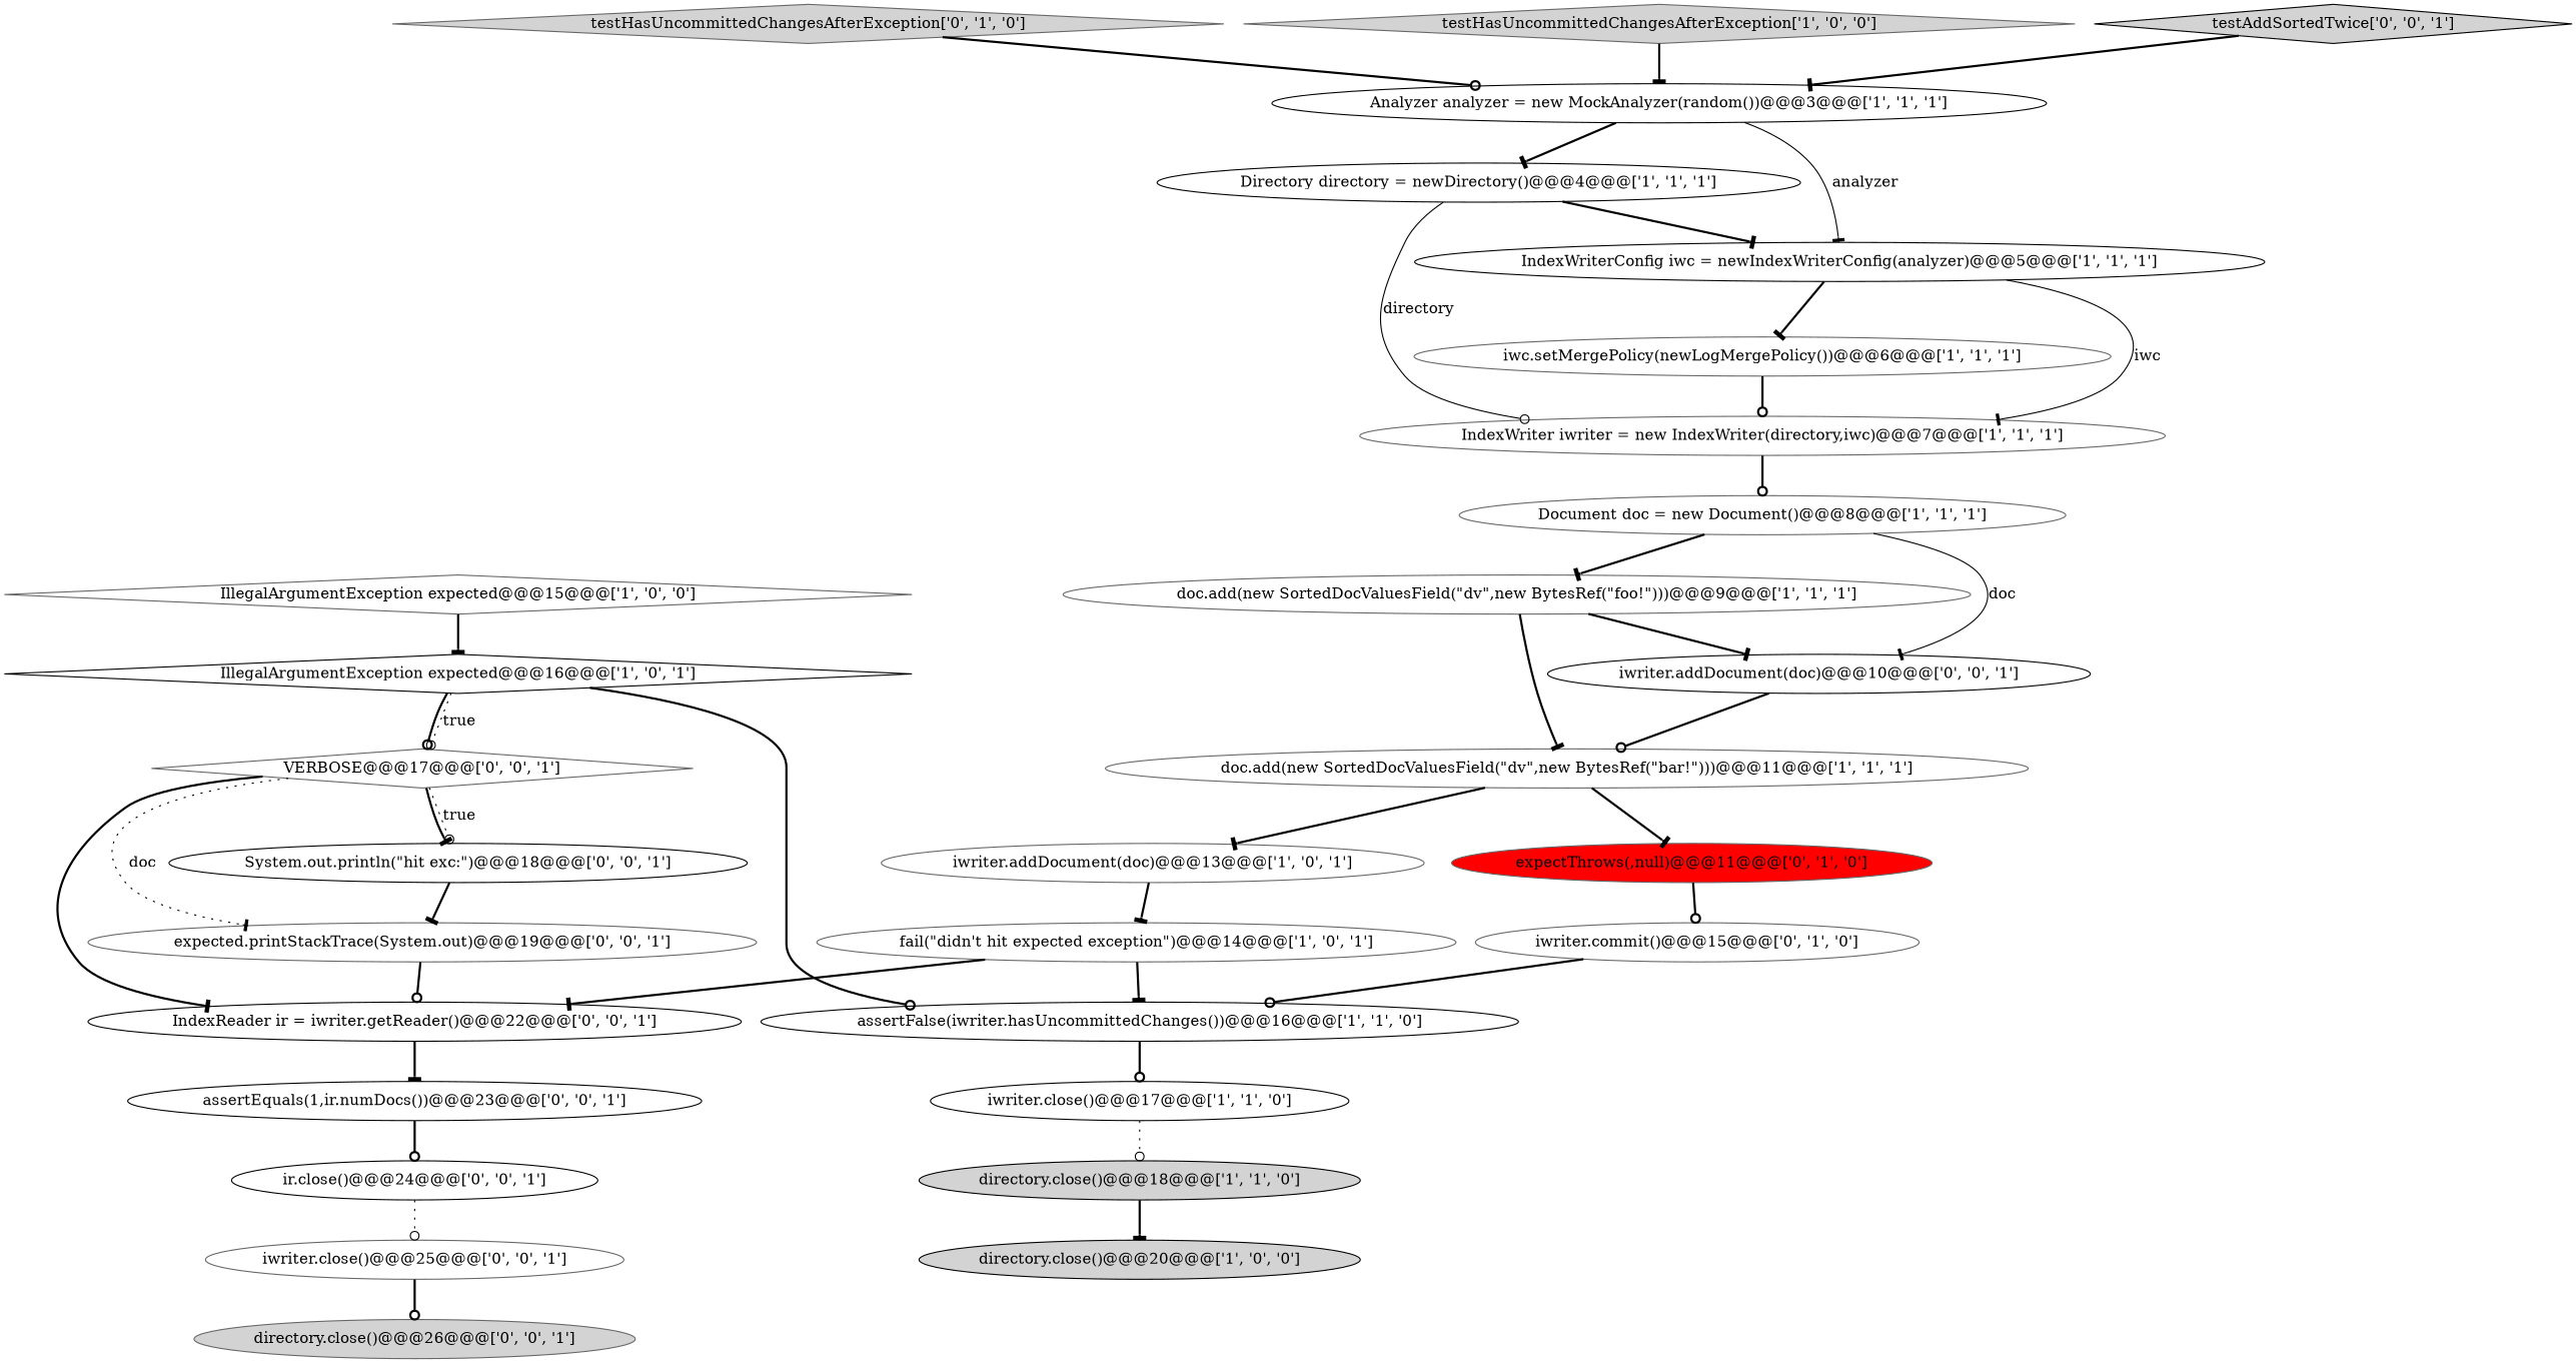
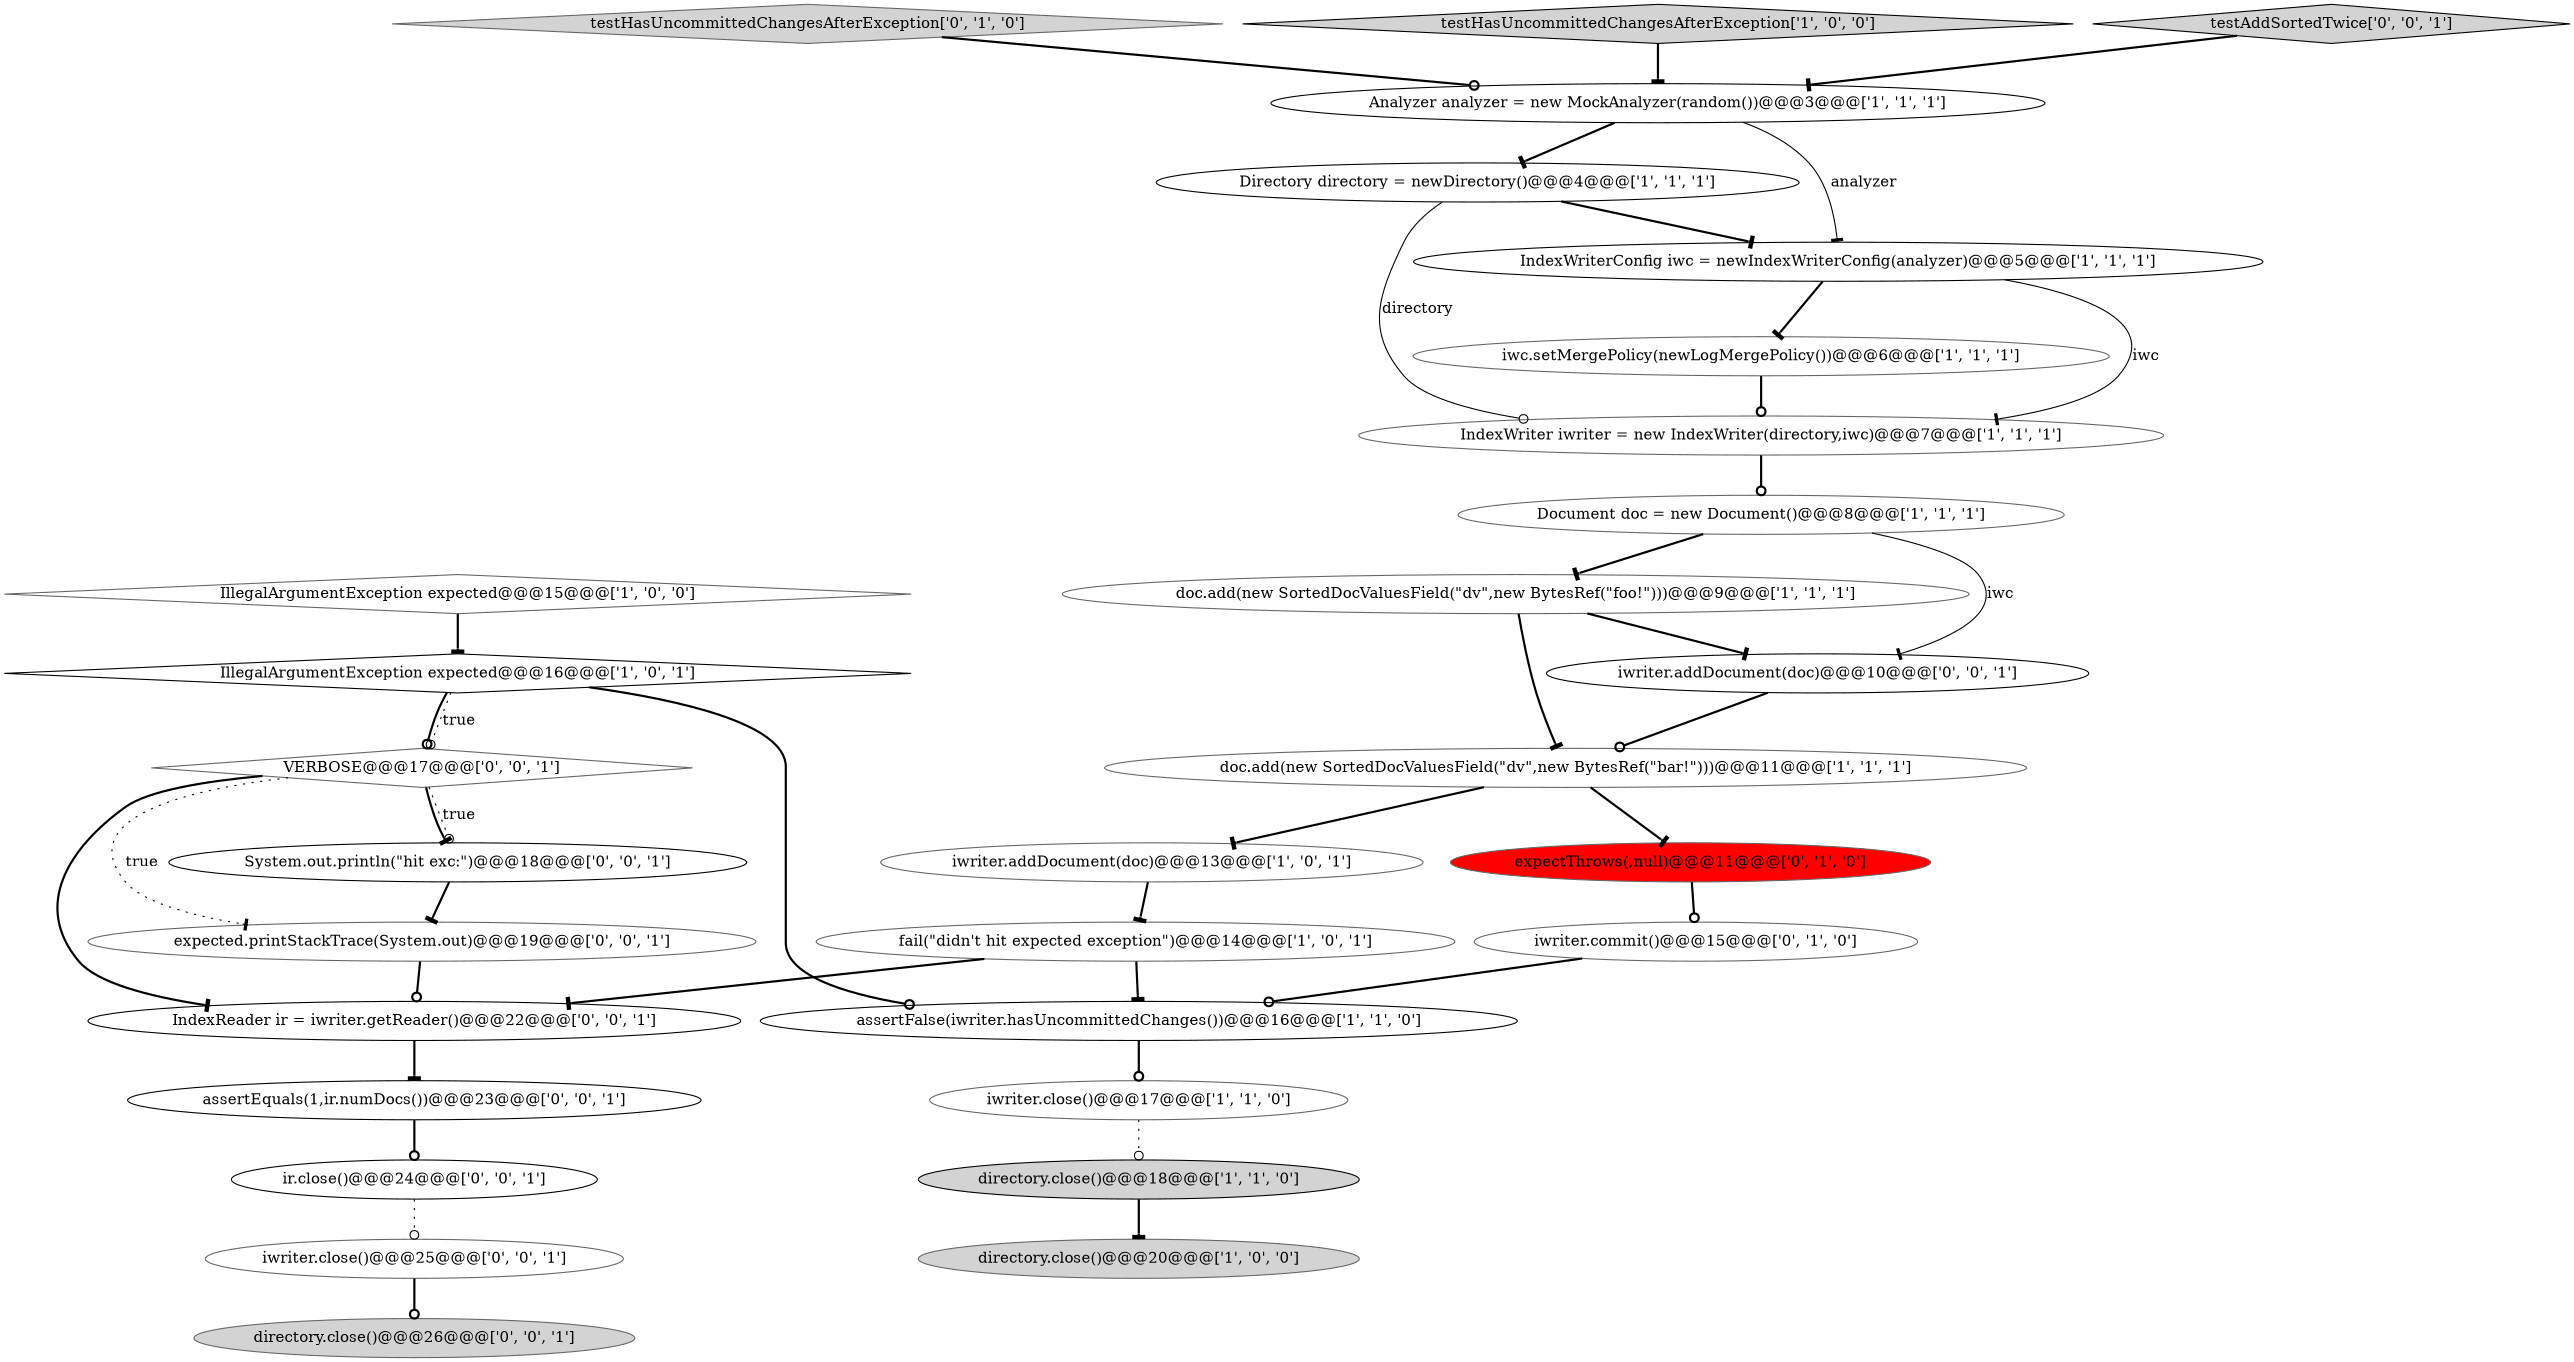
  digraph {
    node [color=gray40 fillcolor=white shape=ellipse style=filled]
    edge [arrowhead=tee style=bold]
    n1 [fillcolor=lightgray label="testHasUncommittedChangesAfterException['0', '1', '0']" shape=diamond]
    n2 [color=black label="Analyzer analyzer = new MockAnalyzer(random())@@@3@@@['1', '1', '1']"]
    n3 [color=black label="Directory directory = newDirectory()@@@4@@@['1', '1', '1']"]
    n4 [color=black label="IndexWriterConfig iwc = newIndexWriterConfig(analyzer)@@@5@@@['1', '1', '1']"]
    n5 [label="IndexWriter iwriter = new IndexWriter(directory,iwc)@@@7@@@['1', '1', '1']"]
    n6 [label="Document doc = new Document()@@@8@@@['1', '1', '1']"]
    n7 [label="iwc.setMergePolicy(newLogMergePolicy())@@@6@@@['1', '1', '1']"]
    n8 [label="expected.printStackTrace(System.out)@@@19@@@['0', '0', '1']"]
    n9 [color=black label="IndexReader ir = iwriter.getReader()@@@22@@@['0', '0', '1']"]
    n10 [color=black label="assertEquals(1,ir.numDocs())@@@23@@@['0', '0', '1']"]
    n11 [fillcolor=lightgray label="directory.close()@@@26@@@['0', '0', '1']"]
-   n12 [fillcolor=lightgray label="testHasUncommittedChangesAfterException['1', '0', '0']" shape=diamond]
+   n12 [color=black fillcolor=lightgray label="testHasUncommittedChangesAfterException['1', '0', '0']" shape=diamond]
    n13 [label="doc.add(new SortedDocValuesField(\"dv\",new BytesRef(\"foo!\")))@@@9@@@['1', '1', '1']"]
    n14 [color=black label="iwriter.addDocument(doc)@@@10@@@['0', '0', '1']"]
-   n15 [color=black fillcolor=lightgray label="directory.close()@@@20@@@['1', '0', '0']"]
+   n15 [fillcolor=lightgray label="directory.close()@@@20@@@['1', '0', '0']"]
    n16 [color=black fillcolor=lightgray label="testAddSortedTwice['0', '0', '1']" shape=diamond]
    n17 [color=black fillcolor=lightgray label="directory.close()@@@18@@@['1', '1', '0']"]
    n18 [label="doc.add(new SortedDocValuesField(\"dv\",new BytesRef(\"bar!\")))@@@11@@@['1', '1', '1']"]
    n19 [fillcolor=red label="expectThrows(,null)@@@11@@@['0', '1', '0']"]
    n20 [label="iwriter.addDocument(doc)@@@13@@@['1', '0', '1']"]
    n21 [color=black label="IllegalArgumentException expected@@@16@@@['1', '0', '1']" shape=diamond]
    n22 [color=black label="assertFalse(iwriter.hasUncommittedChanges())@@@16@@@['1', '1', '0']"]
    n23 [label="VERBOSE@@@17@@@['0', '0', '1']" shape=diamond]
-   n24 [color=black label="iwriter.close()@@@17@@@['1', '1', '0']"]
+   n24 [label="iwriter.close()@@@17@@@['1', '1', '0']"]
    n25 [color=black label="System.out.println(\"hit exc:\")@@@18@@@['0', '0', '1']"]
    n26 [label="iwriter.commit()@@@15@@@['0', '1', '0']"]
    n27 [label="iwriter.close()@@@25@@@['0', '0', '1']"]
    n28 [color=black label="ir.close()@@@24@@@['0', '0', '1']"]
    n29 [label="fail(\"didn't hit expected exception\")@@@14@@@['1', '0', '1']"]
    n30 [label="IllegalArgumentException expected@@@15@@@['1', '0', '0']" shape=diamond]
    n1 -> n2 [arrowhead=odot]
    n2 -> n3
    n2 -> n4 [label=analyzer style=solid]
    n3 -> n4
    n3 -> n5 [arrowhead=odot label=directory style=solid]
    n4 -> n5 [label=iwc style=solid]
    n4 -> n7
    n5 -> n6 [arrowhead=odot]
    n6 -> n13
-   n6 -> n14 [label=doc style=solid]
+   n6 -> n14 [label=iwc style=solid]
    n7 -> n5 [arrowhead=odot]
    n8 -> n9 [arrowhead=odot]
    n9 -> n10
    n10 -> n28 [arrowhead=odot]
    n12 -> n2
    n13 -> n14
    n13 -> n18
    n14 -> n18 [arrowhead=odot]
    n16 -> n2
    n17 -> n15
    n18 -> n19
    n18 -> n20
    n19 -> n26 [arrowhead=odot]
    n20 -> n29
    n21 -> n22 [arrowhead=odot]
    n21 -> n23 [arrowhead=odot]
    n21 -> n23 [arrowhead=odot label=true style=dotted]
    n22 -> n24 [arrowhead=odot]
-   n23 -> n8 [label=doc style=dotted]
+   n23 -> n8 [label=true style=dotted]
    n23 -> n9
    n23 -> n25
    n23 -> n25 [arrowhead=odot label=true style=dotted]
    n24 -> n17 [arrowhead=odot style=dotted]
    n25 -> n8
    n26 -> n22 [arrowhead=odot]
    n27 -> n11 [arrowhead=odot]
    n28 -> n27 [arrowhead=odot style=dotted]
    n29 -> n9
    n29 -> n22
    n30 -> n21
  }
